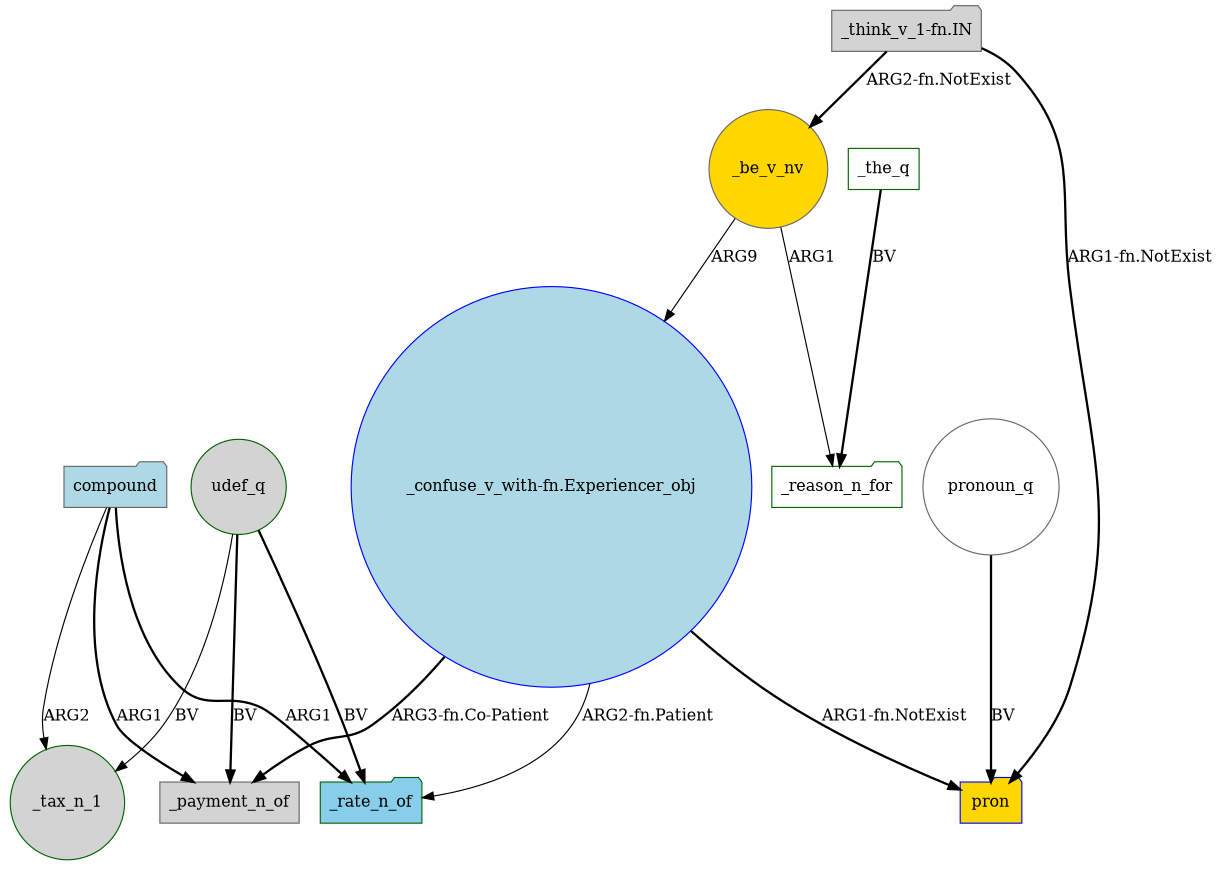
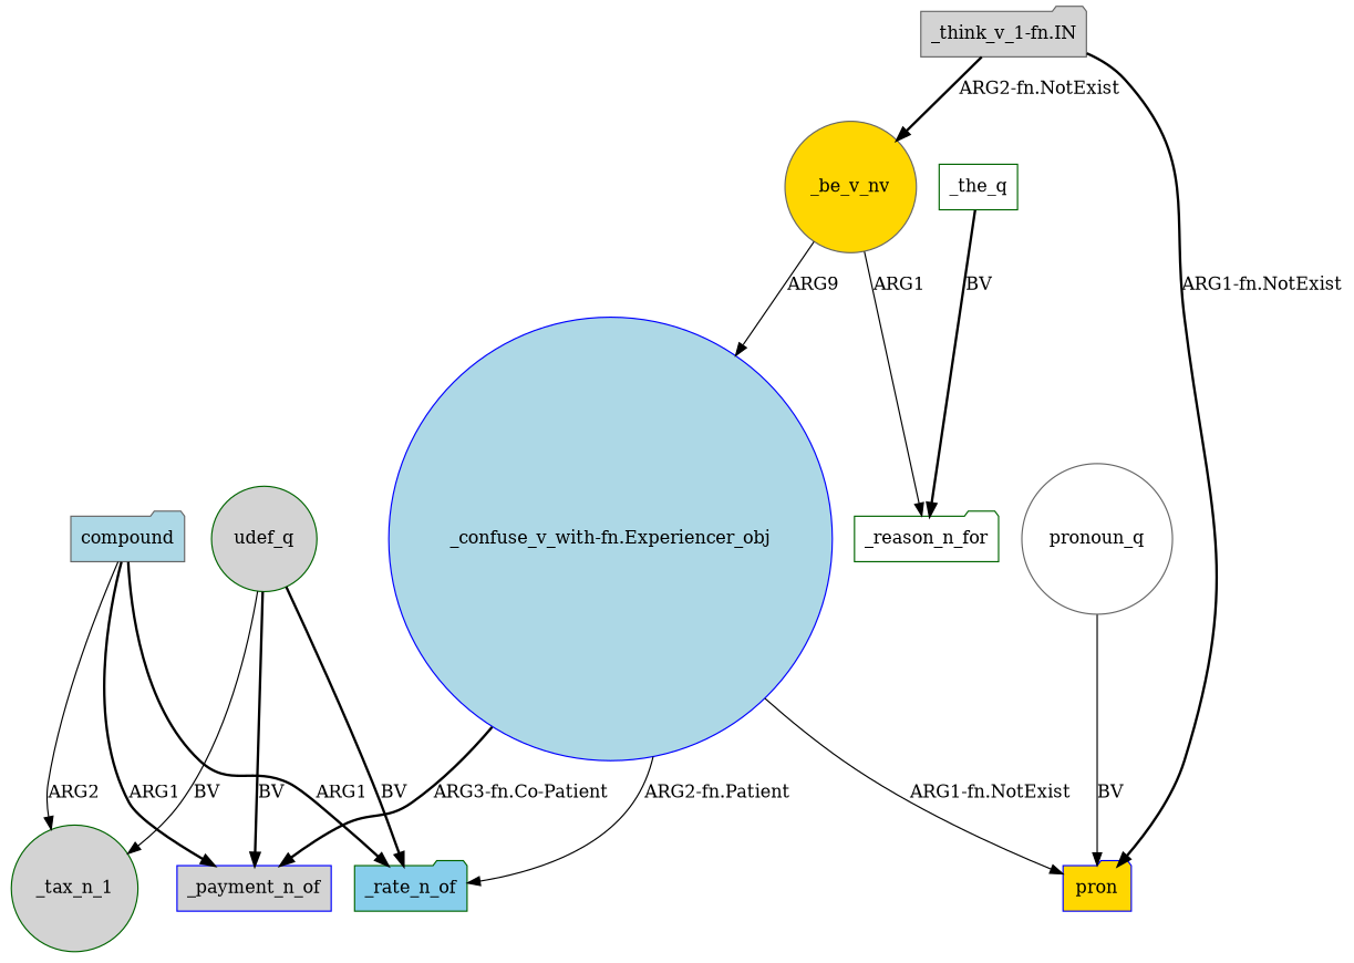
  digraph {
    node [color=darkgreen fillcolor=lightgrey shape=folder style=filled]
    edge [style=bold]
    compound [color=gray40 fillcolor=lightblue]
    _rate_n_of [fillcolor=skyblue]
    _tax_n_1 [shape=circle]
-   _payment_n_of [color=gray40 shape=box]
+   _payment_n_of [color=blue shape=box]
    udef_q [shape=circle]
    "_confuse_v_with-fn.Experiencer_obj" [color=blue fillcolor=lightblue shape=circle]
    pron [color=blue fillcolor=gold]
    _be_v_nv [color=gray40 fillcolor=gold shape=circle]
    _reason_n_for [fillcolor=white]
    pronoun_q [color=gray40 fillcolor=white shape=circle]
    "_think_v_1-fn.IN" [color=gray40]
    _the_q [fillcolor=white shape=box]
    compound -> _rate_n_of [label=ARG1]
    compound -> _tax_n_1 [label=ARG2 style=solid]
    compound -> _payment_n_of [label=ARG1]
    udef_q -> _rate_n_of [label=BV]
    udef_q -> _tax_n_1 [label=BV style=solid]
    udef_q -> _payment_n_of [label=BV]
    "_confuse_v_with-fn.Experiencer_obj" -> _rate_n_of [label="ARG2-fn.Patient" style=solid]
    "_confuse_v_with-fn.Experiencer_obj" -> _payment_n_of [label="ARG3-fn.Co-Patient"]
-   "_confuse_v_with-fn.Experiencer_obj" -> pron [label="ARG1-fn.NotExist"]
+   "_confuse_v_with-fn.Experiencer_obj" -> pron [label="ARG1-fn.NotExist" style=solid]
    _be_v_nv -> "_confuse_v_with-fn.Experiencer_obj" [label=ARG9 style=solid]
    _be_v_nv -> _reason_n_for [label=ARG1 style=solid]
-   pronoun_q -> pron [label=BV]
+   pronoun_q -> pron [label=BV style=solid]
    "_think_v_1-fn.IN" -> pron [label="ARG1-fn.NotExist"]
    "_think_v_1-fn.IN" -> _be_v_nv [label="ARG2-fn.NotExist"]
    _the_q -> _reason_n_for [label=BV]
  }
